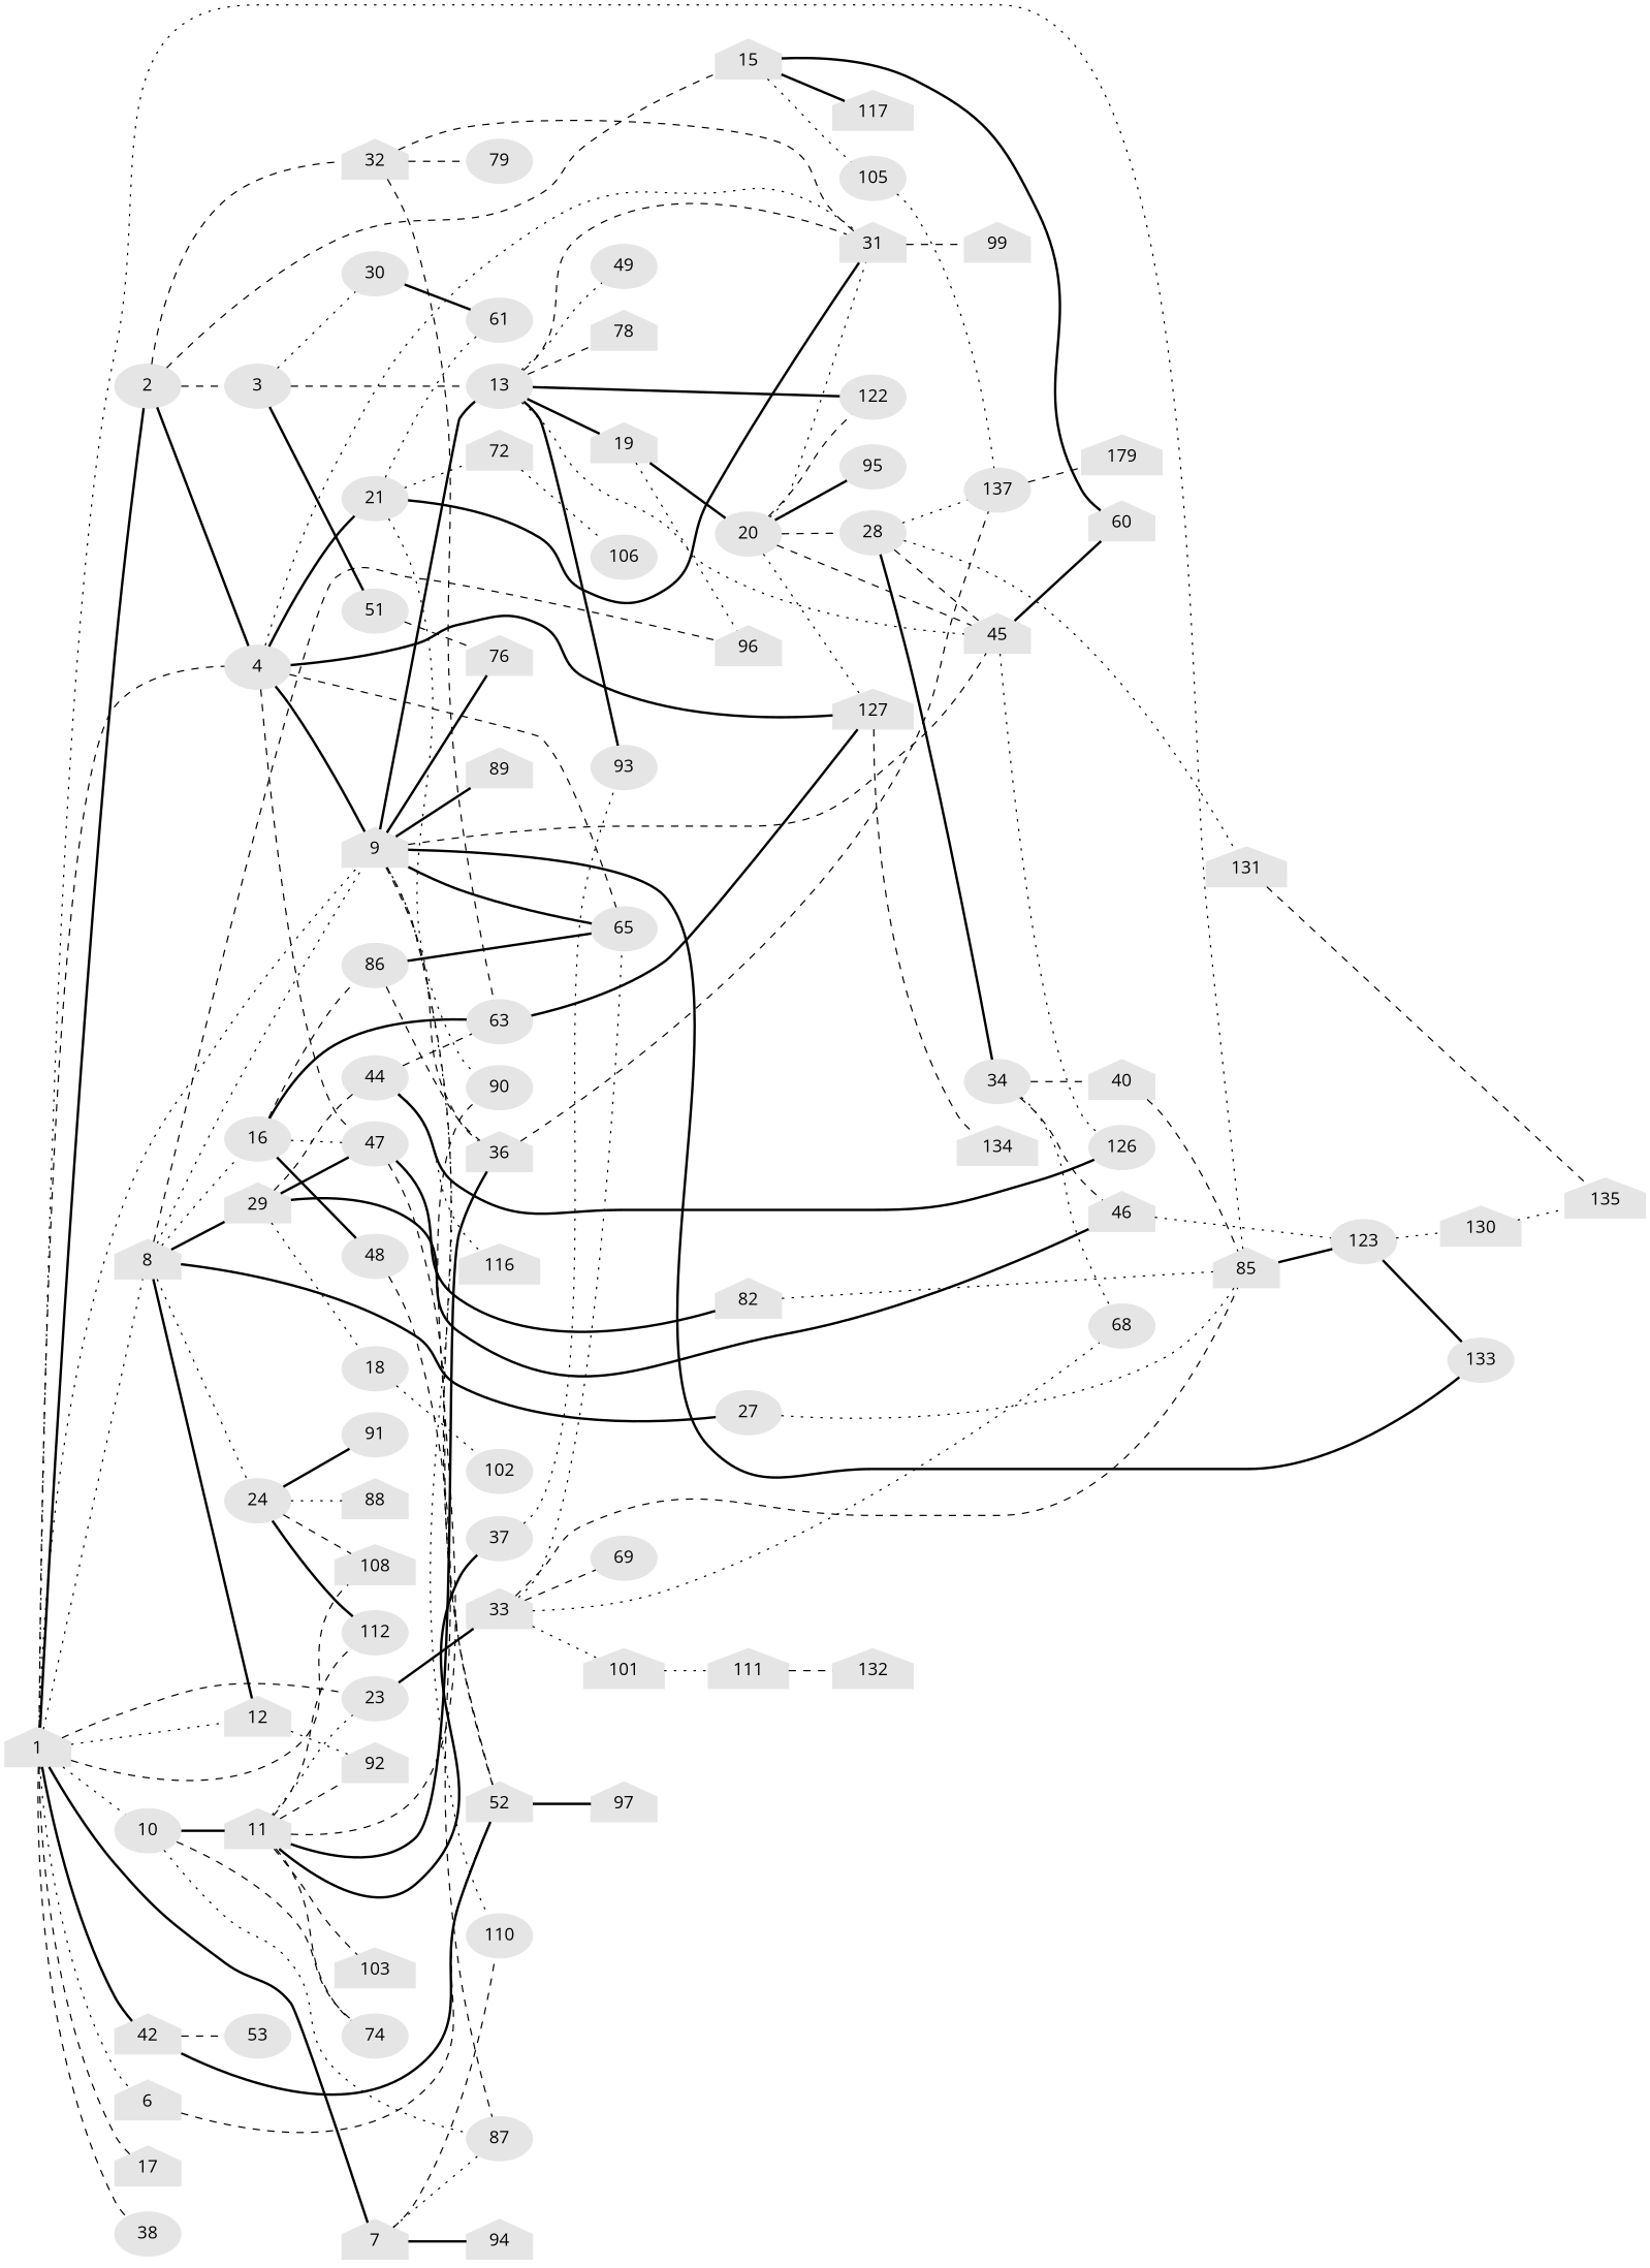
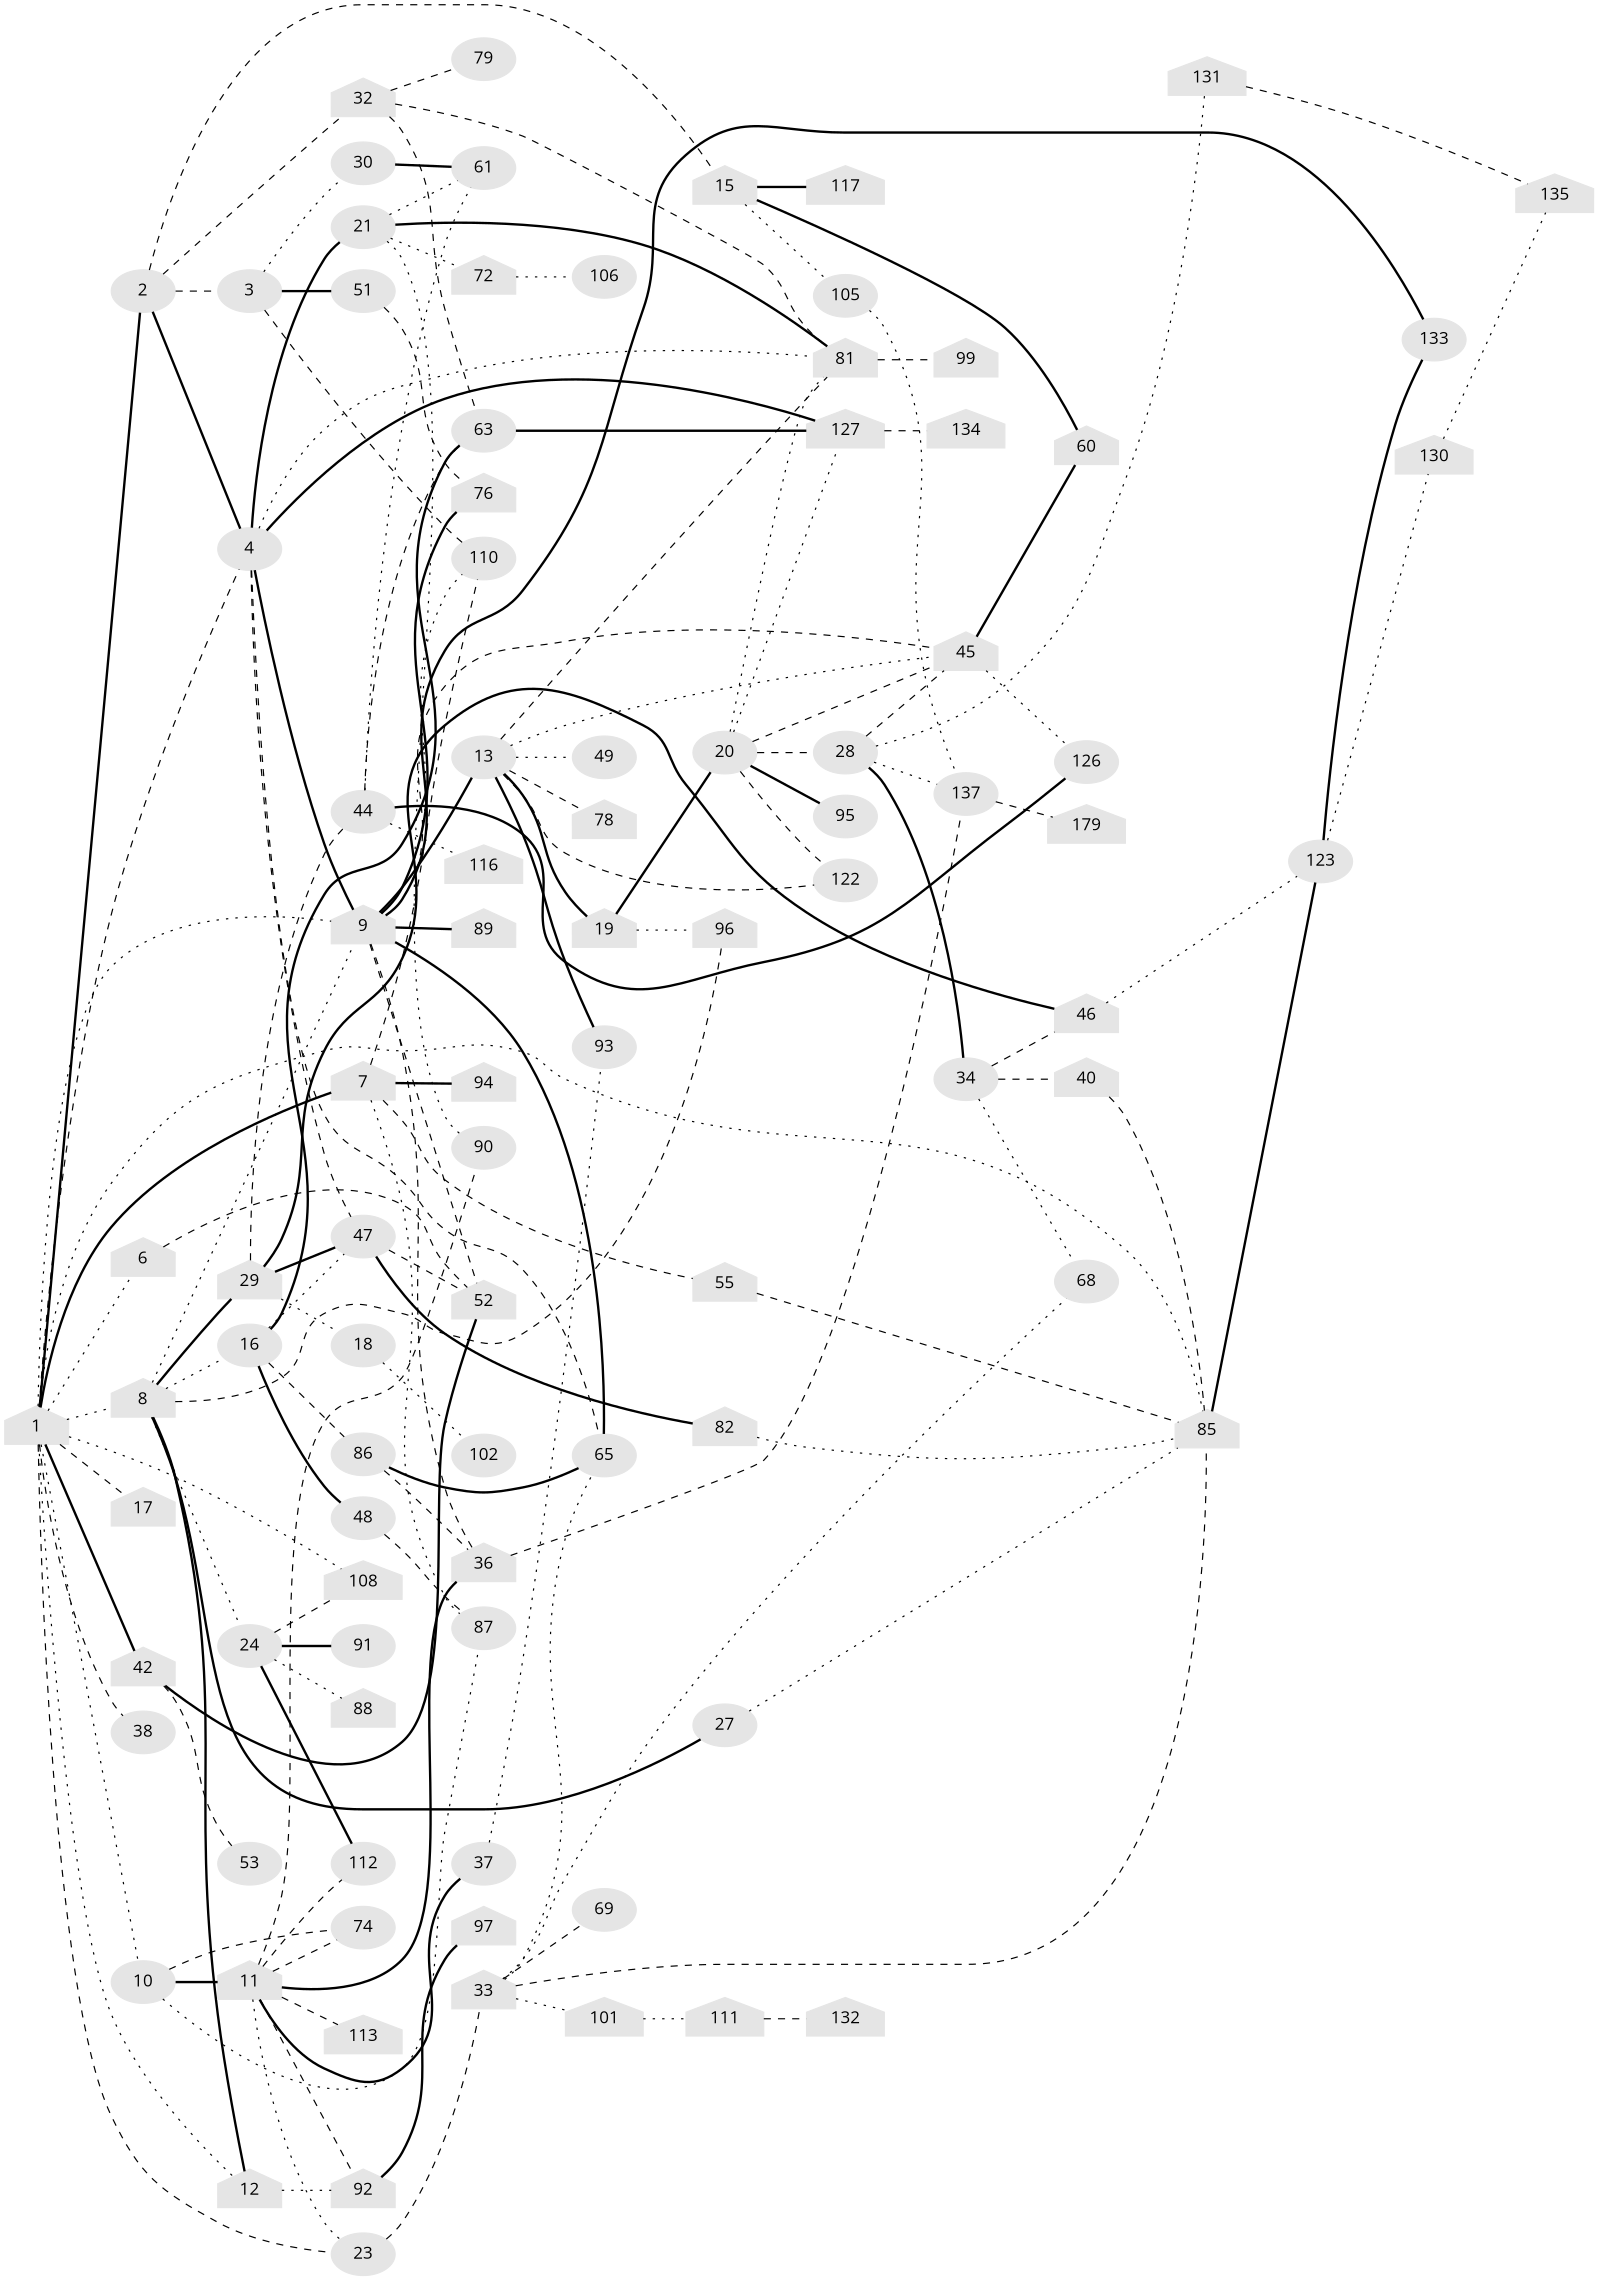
  graph {
    fontname="Open Sans"
    rankdir=LR
    node [color=gray90 fontname="Open Sans" shape=house style=filled]
    edge [fontname="Open Sans" style=dashed]
    1 [super="+5"]
    2 [shape=ellipse]
    4 [shape=ellipse super="+14"]
    6
    7 [super="+119"]
    8 [super="+80"]
    9 [super="+56"]
    10 [shape=ellipse super="+86"]
    12
    17
    23 [shape=ellipse super="+114"]
    38 [shape=ellipse]
    42 [super="+84"]
    85 [super="+104"]
    108
    3 [shape=ellipse super="+109"]
    15 [super="+43"]
    n18 [label=32 super="+77"]
    21 [shape=ellipse super="+50"]
-   31 [super="+58"]
+   31 [super="+58" label=81]
    47 [shape=ellipse]
    65 [shape=ellipse super="+115"]
    127
    52 [super="+83"]
+   55 [super="+70"]
    87 [shape=ellipse super="+121"]
    94
    110 [shape=ellipse]
    16 [shape=ellipse super="+66"]
    24 [shape=ellipse super="+120"]
    27 [shape=ellipse]
    29 [super="+32"]
    96
    13 [shape=ellipse super="+25"]
    36
    45 [super="+54"]
    76
    89
    133 [shape=ellipse]
    11 [super="+64"]
    74 [shape=ellipse super="+75"]
    92 [super="+98"]
    n43 [label=33 super="+71"]
    53 [shape=ellipse super="+57"]
    123 [shape=ellipse]
    30 [shape=ellipse]
    51 [shape=ellipse]
    60
    105 [shape=ellipse super="+118"]
    117
    63 [shape=ellipse super="+124"]
    79 [shape=ellipse]
    19 [super="+59"]
    49 [shape=ellipse]
    78 [super="+81"]
    93 [shape=ellipse]
    122 [shape=ellipse]
    61 [shape=ellipse super="+100"]
    90 [shape=ellipse]
    72
    99
    82
    134
    n64 [label=86 shape=ellipse super="+128"]
    48 [shape=ellipse super="+62"]
    18 [shape=ellipse]
    102 [shape=ellipse]
    112 [shape=ellipse]
    88
    91 [shape=ellipse]
    44 [shape=ellipse super="+73"]
    46 [super="+103"]
    n73 [label=137 shape=ellipse]
    126 [shape=ellipse]
    37 [shape=ellipse]
-   113 [label=103]
+   113
    97
    20 [shape=ellipse super="+41"]
    28 [shape=ellipse super="+33"]
    95 [shape=ellipse]
    34 [shape=ellipse super="+35"]
    131
    106 [shape=ellipse]
    68 [shape=ellipse]
    101 [super="+125"]
    69 [shape=ellipse]
    40
    n88 [label=179]
    135
    116
    111
    130
    132
    1 -- 2 [style=bold]
    1 -- 4
    1 -- 6 [style=dotted]
    1 -- 7 [style=bold]
    1 -- 8 [style=dotted]
    1 -- 9 [style=dotted]
    1 -- 10 [style=dotted]
    1 -- 12 [style=dotted]
    1 -- 17
    1 -- 23
    1 -- 38
    1 -- 42 [style=bold]
    1 -- 85 [style=dotted]
-   1 -- 108
+   1 -- 108 [style=dotted]
    2 -- 4 [style=bold]
    2 -- 3
    2 -- 15
    2 -- n18
    4 -- 9 [style=bold]
    4 -- 21 [style=bold]
    4 -- 31 [style=dotted]
    4 -- 47
    4 -- 65
    4 -- 127 [style=bold]
    6 -- 52
+   7 -- 55
    7 -- 87 [style=dotted]
    7 -- 94 [style=bold]
    7 -- 110
    8 -- 9 [style=dotted]
    8 -- 12 [style=bold]
    8 -- 16 [style=dotted]
    8 -- 24 [style=dotted]
    8 -- 27 [style=bold]
    8 -- 29 [style=bold]
    8 -- 96
    9 -- 65 [style=bold]
    9 -- 52
    9 -- 110 [style=dotted]
    9 -- 13 [style=bold]
    9 -- 36
    9 -- 45
    9 -- 76 [style=bold]
    9 -- 89 [style=bold]
    9 -- 133 [style=bold]
    10 -- 87 [style=dotted]
    10 -- 11 [style=bold weight=2]
    10 -- 74
    12 -- 92 [style=dotted]
-   23 -- n43 [style=bold]
+   23 -- n43
    42 -- 52 [style=bold]
    42 -- 53
    85 -- 123 [style=bold]
-   3 -- 13
+   3 -- 110
    3 -- 30 [style=dotted]
    3 -- 51 [style=bold]
    15 -- 60 [style=bold]
    15 -- 105 [style=dotted]
    15 -- 117 [style=bold]
    n18 -- 31
    n18 -- 63
    n18 -- 79
    21 -- 31 [style=bold]
    21 -- 61 [style=dotted]
    21 -- 90 [style=dotted]
    21 -- 72 [style=dotted]
    31 -- 99
    47 -- 52
    47 -- 82 [style=bold]
    127 -- 134
+   55 -- 85
    16 -- 47 [style=dotted]
    16 -- 63 [style=bold]
    16 -- n64
    16 -- 48 [style=bold]
    24 -- 108
    24 -- 112 [style=bold]
    24 -- 88 [style=dotted]
    24 -- 91 [style=bold]
    27 -- 85 [style=dotted]
    29 -- 47 [style=bold]
    29 -- 18 [style=dotted]
    29 -- 44
    29 -- 46 [style=bold]
    13 -- 31
    13 -- 45 [style=dotted]
    13 -- 19 [style=bold]
    13 -- 49 [style=dotted]
    13 -- 78
    13 -- 93 [style=bold]
-   13 -- 122 [style=bold]
+   13 -- 122
    36 -- n73
    45 -- 60 [style=bold]
    45 -- 126 [style=dotted]
    11 -- 23 [style=dotted]
    11 -- 36 [style=bold]
    11 -- 74
    11 -- 92
    11 -- 90
    11 -- 112
    11 -- 37 [style=bold]
    11 -- 113
-   52 -- 97 [style=bold]
+   92 -- 97 [style=bold]
    n43 -- 85
    n43 -- 65 [style=dotted]
    n43 -- 68 [style=dotted]
    n43 -- 101 [style=dotted]
    n43 -- 69
    123 -- 133 [style=bold]
    123 -- 130 [style=dotted]
    30 -- 61 [style=bold]
    51 -- 76
    105 -- n73 [style=dotted]
    63 -- 127 [style=bold]
    19 -- 96 [style=dotted]
    19 -- 20 [style=bold]
    72 -- 106 [style=dotted]
    82 -- 85 [style=dotted]
    n64 -- 65 [style=bold]
    n64 -- 36
    48 -- 87
    18 -- 102 [style=dotted]
    44 -- 63
+   44 -- 61 [style=dotted]
    44 -- 126 [style=bold]
    44 -- 116 [style=dotted]
    46 -- 123 [style=dotted]
    n73 -- n88
    37 -- 93 [style=dotted]
    20 -- 31 [style=dotted]
    20 -- 127 [style=dotted]
    20 -- 45
    20 -- 122
    20 -- 28
    20 -- 95 [style=bold]
    28 -- 45
    28 -- n73 [style=dotted]
    28 -- 34 [style=bold]
    28 -- 131 [style=dotted]
    34 -- 46
    34 -- 68 [style=dotted]
    34 -- 40
    131 -- 135
    101 -- 111 [style=dotted]
    40 -- 85
    111 -- 132
    130 -- 135 [style=dotted]
  }
